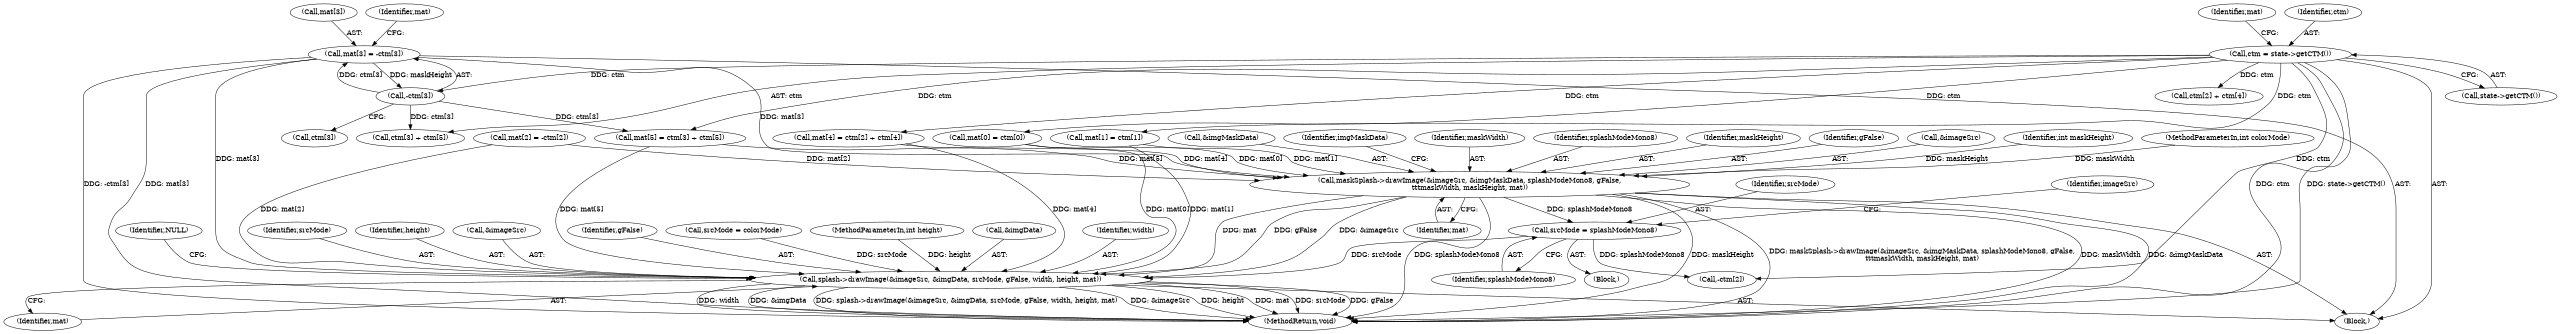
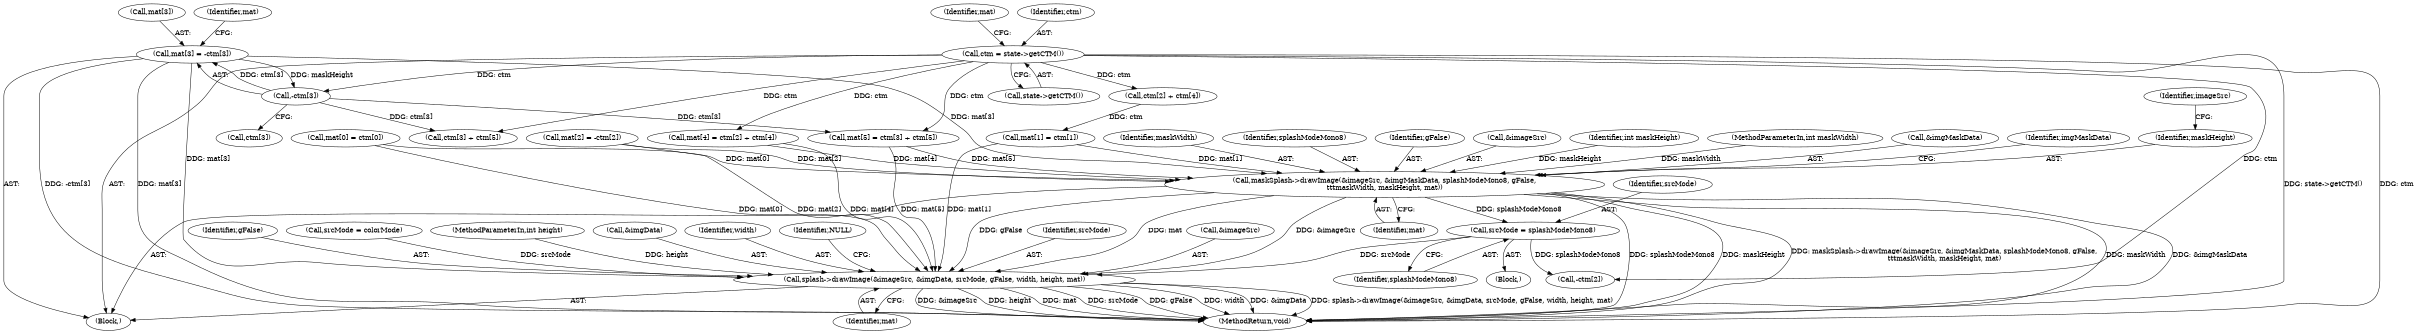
  digraph {
    n1 [label="(Call,mat[3] = -ctm[3])"]
    n2 [label="(Call,-ctm[3])"]
    n3 [label="(Call,maskSplash->drawImage(&imageSrc, &imgMaskData, splashModeMono8, gFalse,\n\t\t\tmaskWidth, maskHeight, mat))"]
    n4 [label="(Call,splash->drawImage(&imageSrc, &imgData, srcMode, gFalse, width, height, mat))"]
    n5 [label="(MethodReturn,void)"]
    n6 [label="(Block,)"]
    n7 [label="(Call,ctm[3] + ctm[5])"]
    n8 [label="(Call,mat[5] = ctm[3] + ctm[5])"]
    n9 [label="(Call,ctm[3])"]
    n10 [label="(Call,srcMode = splashModeMono8)"]
    n11 [label="(Identifier,mat)"]
    n12 [label="(Identifier,mat)"]
    n13 [label="(Call,ctm = state->getCTM())"]
    n14 [label="(Call,state->getCTM())"]
    n15 [label="(Call,ctm[2] + ctm[4])"]
    n16 [label="(Call,mat[4] = ctm[2] + ctm[4])"]
    n17 [label="(Call,mat[1] = ctm[1])"]
    n18 [label="(Call,-ctm[2])"]
    n19 [label="(Call,mat[0] = ctm[0])"]
    n20 [label="(Block,)"]
    n21 [label="(Identifier,splashModeMono8)"]
    n22 [label="(Identifier,maskHeight)"]
    n23 [label="(Identifier,gFalse)"]
    n24 [label="(Identifier,srcMode)"]
-   n25 [label="(Identifier,height)"]
    n26 [label="(Call,&imageSrc)"]
    n27 [label="(Identifier,int maskHeight)"]
-   n28 [label="(MethodParameterIn,int colorMode)"]
+   n28 [label="(MethodParameterIn,int maskWidth)"]
    n29 [label="(Call,mat[3])"]
    n30 [label="(Call,&imgMaskData)"]
    n31 [label="(Identifier,mat)"]
    n32 [label="(Identifier,imgMaskData)"]
    n33 [label="(Identifier,mat)"]
    n34 [label="(Identifier,maskWidth)"]
    n35 [label="(Identifier,srcMode)"]
    n36 [label="(Call,mat[2] = -ctm[2])"]
    n37 [label="(Identifier,ctm)"]
    n38 [label="(Call,&imageSrc)"]
    n39 [label="(Identifier,gFalse)"]
    n40 [label="(Identifier,imageSrc)"]
    n41 [label="(Call,srcMode = colorMode)"]
    n42 [label="(MethodParameterIn,int height)"]
    n43 [label="(Call,&imgData)"]
    n44 [label="(Identifier,width)"]
    n45 [label="(Identifier,NULL)"]
    n46 [label="(Identifier,splashModeMono8)"]
    n1 -> n2 [label="DDG: maskHeight"]
    n1 -> n3 [label="DDG: mat[3]"]
    n1 -> n4 [label="DDG: mat[3]"]
    n1 -> n5 [label="DDG: mat[3]"]
    n1 -> n5 [label="DDG: -ctm[3]"]
    n1 -> n6 [label="AST: "]
    n2 -> n1 [label="AST: "]
    n2 -> n1 [label="DDG: ctm[3]"]
    n2 -> n7 [label="DDG: ctm[3]"]
    n2 -> n8 [label="DDG: ctm[3]"]
    n2 -> n9 [label="CFG: "]
    n3 -> n4 [label="DDG: &imageSrc"]
    n3 -> n4 [label="DDG: gFalse"]
    n3 -> n4 [label="DDG: mat"]
    n3 -> n5 [label="DDG: maskHeight"]
    n3 -> n5 [label="DDG: maskSplash->drawImage(&imageSrc, &imgMaskData, splashModeMono8, gFalse,\n\t\t\tmaskWidth, maskHeight, mat)"]
    n3 -> n5 [label="DDG: maskWidth"]
    n3 -> n5 [label="DDG: &imgMaskData"]
    n3 -> n5 [label="DDG: splashModeMono8"]
    n3 -> n6 [label="AST: "]
    n3 -> n10 [label="DDG: splashModeMono8"]
    n3 -> n11 [label="CFG: "]
    n4 -> n5 [label="DDG: &imageSrc"]
    n4 -> n5 [label="DDG: height"]
    n4 -> n5 [label="DDG: mat"]
    n4 -> n5 [label="DDG: srcMode"]
    n4 -> n5 [label="DDG: gFalse"]
    n4 -> n5 [label="DDG: width"]
    n4 -> n5 [label="DDG: &imgData"]
    n4 -> n5 [label="DDG: splash->drawImage(&imageSrc, &imgData, srcMode, gFalse, width, height, mat)"]
    n4 -> n6 [label="AST: "]
    n4 -> n12 [label="CFG: "]
    n8 -> n3 [label="DDG: mat[5]"]
    n8 -> n4 [label="DDG: mat[5]"]
    n10 -> n4 [label="DDG: srcMode"]
    n10 -> n18 [label="DDG: splashModeMono8"]
    n10 -> n20 [label="AST: "]
    n10 -> n21 [label="CFG: "]
    n11 -> n3 [label="AST: "]
    n12 -> n4 [label="AST: "]
    n13 -> n2 [label="DDG: ctm"]
    n13 -> n5 [label="DDG: ctm"]
    n13 -> n5 [label="DDG: state->getCTM()"]
    n13 -> n6 [label="AST: "]
-   n13 -> n7 [label="AST: ctm"]
+   n13 -> n7 [label="DDG: ctm"]
    n13 -> n8 [label="DDG: ctm"]
    n13 -> n14 [label="CFG: "]
    n13 -> n15 [label="DDG: ctm"]
    n13 -> n16 [label="DDG: ctm"]
-   n13 -> n17 [label="DDG: ctm"]
+   n15 -> n17 [label="DDG: ctm"]
    n13 -> n18 [label="DDG: ctm"]
-   n13 -> n19 [label="DDG: ctm"]
    n14 -> n13 [label="AST: "]
    n16 -> n3 [label="DDG: mat[4]"]
    n16 -> n4 [label="DDG: mat[4]"]
    n17 -> n3 [label="DDG: mat[1]"]
    n17 -> n4 [label="DDG: mat[1]"]
    n19 -> n3 [label="DDG: mat[0]"]
    n19 -> n4 [label="DDG: mat[0]"]
    n21 -> n10 [label="AST: "]
    n22 -> n3 [label="AST: "]
    n23 -> n3 [label="AST: "]
    n24 -> n4 [label="AST: "]
-   n25 -> n4 [label="AST: "]
    n26 -> n3 [label="AST: "]
    n27 -> n3 [label="DDG: maskHeight"]
    n28 -> n3 [label="DDG: maskWidth"]
    n29 -> n1 [label="AST: "]
    n30 -> n3 [label="AST: "]
    n31 -> n1 [label="CFG: "]
    n32 -> n3 [label="CFG: "]
    n33 -> n13 [label="CFG: "]
    n34 -> n3 [label="AST: "]
    n35 -> n10 [label="AST: "]
    n36 -> n3 [label="DDG: mat[2]"]
    n36 -> n4 [label="DDG: mat[2]"]
    n37 -> n13 [label="AST: "]
    n38 -> n4 [label="AST: "]
    n39 -> n4 [label="AST: "]
-   n40 -> n10 [label="CFG: "]
+   n40 -> n22 [label="CFG: "]
    n41 -> n4 [label="DDG: srcMode"]
    n42 -> n4 [label="DDG: height"]
    n43 -> n4 [label="AST: "]
    n44 -> n4 [label="AST: "]
    n45 -> n4 [label="CFG: "]
    n46 -> n3 [label="AST: "]
  }
